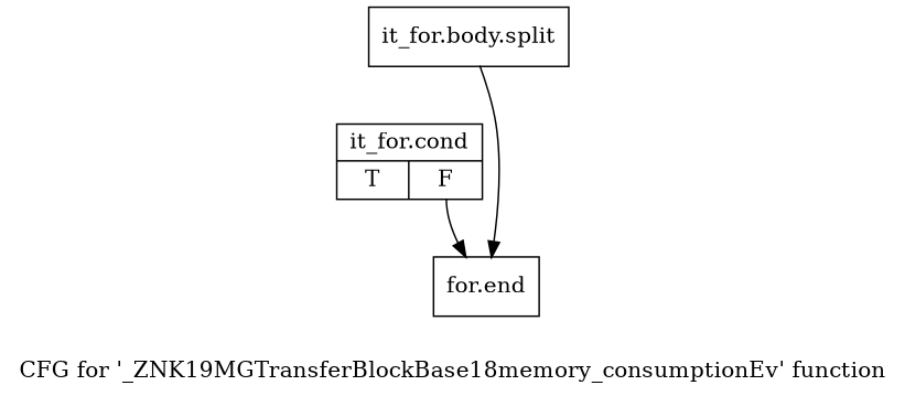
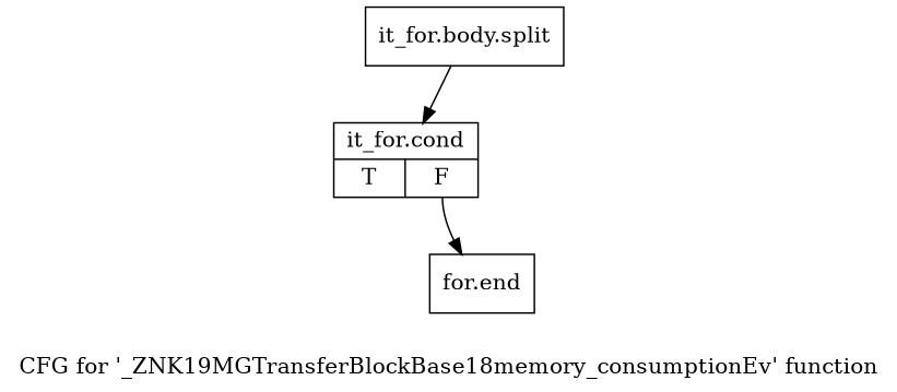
  digraph {
    label="CFG for '_ZNK19MGTransferBlockBase18memory_consumptionEv' function"
    node [shape=record]
    n1 [label="{it_for.cond|{<s0>T|<s1>F}}"]
    n2 [label="{for.end}"]
    n3 [label="{it_for.body.split}"]
    n1 -> n2 [tailport=s1]
-   n3 -> n2
+   n3 -> n1
  }
